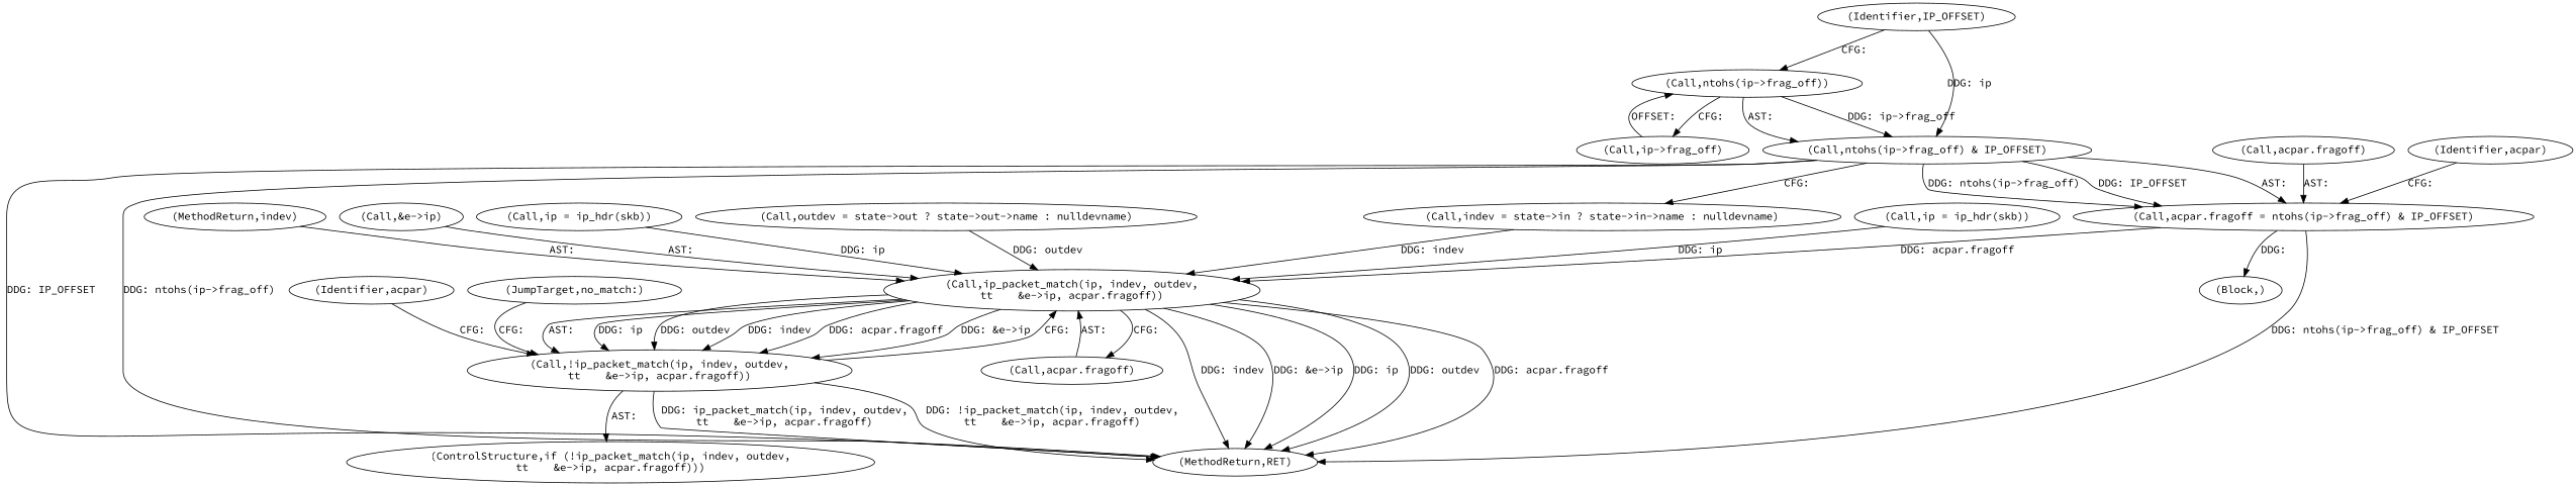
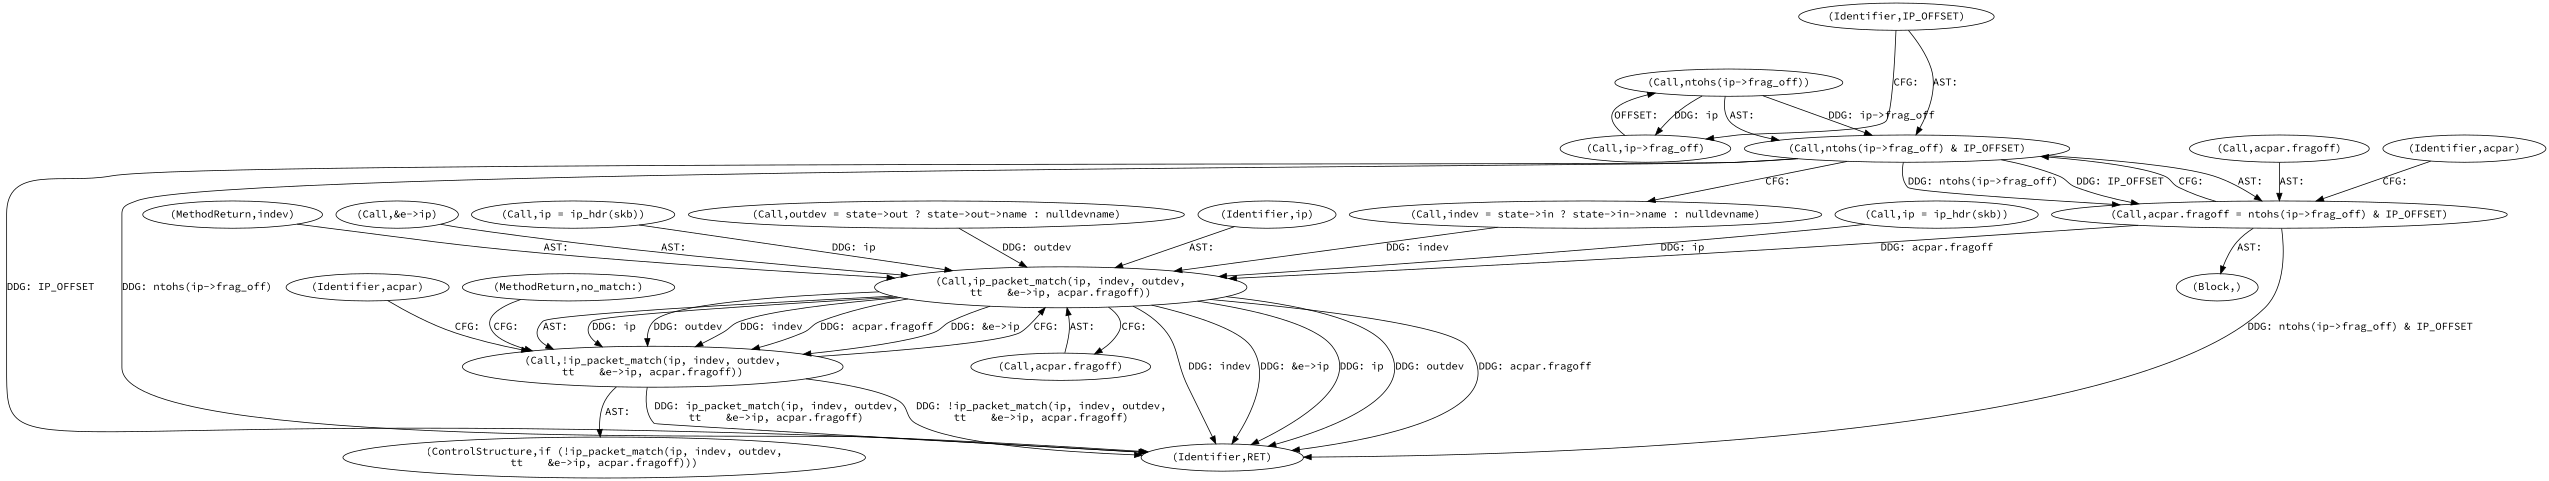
  digraph {
    fontname="Source Code Pro"
    node [fontname="Source Code Pro"]
    edge [fontname="Source Code Pro"]
    n1 [label="(Call,ntohs(ip->frag_off))"]
    n2 [label="(Call,ntohs(ip->frag_off) & IP_OFFSET)"]
    n3 [label="(Call,ip->frag_off)"]
-   n4 [label="(MethodReturn,RET)"]
+   n4 [label="(Identifier,RET)"]
    n5 [label="(Call,acpar.fragoff = ntohs(ip->frag_off) & IP_OFFSET)"]
    n6 [label="(Call,indev = state->in ? state->in->name : nulldevname)"]
    n7 [label="(Call,ip_packet_match(ip, indev, outdev,\n\t\t    &e->ip, acpar.fragoff))"]
    n8 [label="(Block,)"]
    n9 [label="(Identifier,IP_OFFSET)"]
    n10 [label="(Call,!ip_packet_match(ip, indev, outdev,\n\t\t    &e->ip, acpar.fragoff))"]
    n11 [label="(Call,acpar.fragoff)"]
    n12 [label="(ControlStructure,if (!ip_packet_match(ip, indev, outdev,\n\t\t    &e->ip, acpar.fragoff)))"]
    n13 [label="(Call,ip = ip_hdr(skb))"]
    n14 [label="(MethodReturn,indev)"]
    n15 [label="(Call,&e->ip)"]
    n16 [label="(Identifier,acpar)"]
-   n17 [label="(JumpTarget,no_match:)"]
+   n17 [label="(MethodReturn,no_match:)"]
    n18 [label="(Call,ip = ip_hdr(skb))"]
    n19 [label="(Call,outdev = state->out ? state->out->name : nulldevname)"]
    n20 [label="(Call,acpar.fragoff)"]
+   n21 [label="(Identifier,ip)"]
    n22 [label="(Identifier,acpar)"]
    n1 -> n2 [label="AST: "]
    n1 -> n2 [label="DDG: ip->frag_off"]
-   n1 -> n3 [label="CFG: "]
+   n1 -> n3 [label="DDG: ip"]
    n2 -> n4 [label="DDG: IP_OFFSET"]
    n2 -> n4 [label="DDG: ntohs(ip->frag_off)"]
    n2 -> n5 [label="AST: "]
    n2 -> n5 [label="DDG: ntohs(ip->frag_off)"]
    n2 -> n5 [label="DDG: IP_OFFSET"]
    n2 -> n6 [label="CFG: "]
    n3 -> n1 [label="OFFSET: "]
+   n5 -> n2 [label="CFG: "]
    n5 -> n4 [label="DDG: ntohs(ip->frag_off) & IP_OFFSET"]
    n5 -> n7 [label="DDG: acpar.fragoff"]
-   n5 -> n8 [label="DDG: "]
+   n5 -> n8 [label="AST: "]
    n6 -> n7 [label="DDG: indev"]
    n7 -> n4 [label="DDG: indev"]
    n7 -> n4 [label="DDG: &e->ip"]
    n7 -> n4 [label="DDG: ip"]
    n7 -> n4 [label="DDG: outdev"]
    n7 -> n4 [label="DDG: acpar.fragoff"]
    n7 -> n10 [label="AST: "]
    n7 -> n10 [label="DDG: ip"]
    n7 -> n10 [label="DDG: outdev"]
    n7 -> n10 [label="DDG: indev"]
    n7 -> n10 [label="DDG: acpar.fragoff"]
    n7 -> n10 [label="DDG: &e->ip"]
    n7 -> n11 [label="CFG: "]
-   n9 -> n1 [label="CFG: "]
-   n9 -> n2 [label="DDG: ip"]
+   n9 -> n3 [label="CFG: "]
+   n9 -> n2 [label="AST: "]
    n10 -> n4 [label="DDG: ip_packet_match(ip, indev, outdev,\n\t\t    &e->ip, acpar.fragoff)"]
    n10 -> n4 [label="DDG: !ip_packet_match(ip, indev, outdev,\n\t\t    &e->ip, acpar.fragoff)"]
    n10 -> n7 [label="CFG: "]
    n10 -> n12 [label="AST: "]
    n11 -> n7 [label="AST: "]
    n13 -> n7 [label="DDG: ip"]
    n14 -> n7 [label="AST: "]
    n15 -> n7 [label="AST: "]
    n16 -> n10 [label="CFG: "]
    n17 -> n10 [label="CFG: "]
    n18 -> n7 [label="DDG: ip"]
    n19 -> n7 [label="DDG: outdev"]
    n20 -> n5 [label="AST: "]
+   n21 -> n7 [label="AST: "]
    n22 -> n5 [label="CFG: "]
  }
